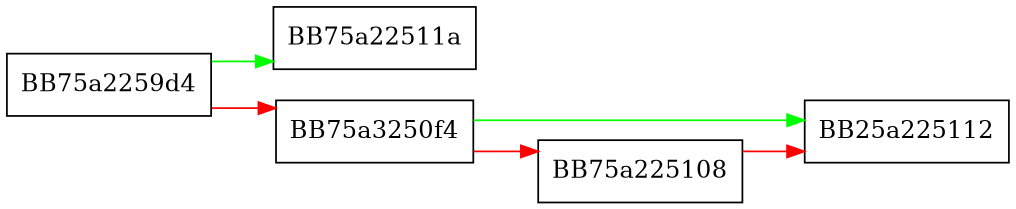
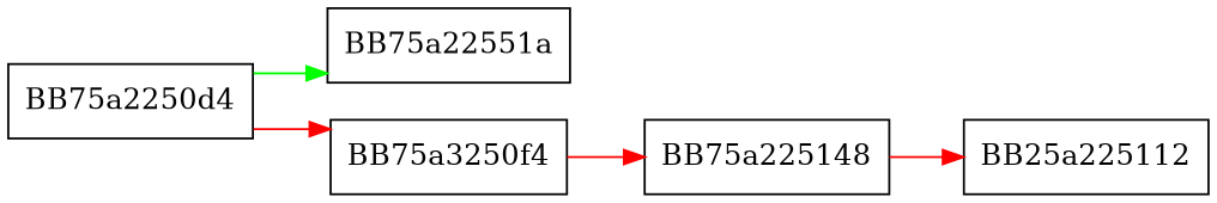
  digraph {
    rankdir=LR
    splines=ortho
    node [shape=box]
    edge [color=red]
-   BB75a2250d4 [label=BB75a2259d4]
-   BB75a22511a
+   BB75a2250d4
+   BB75a22511a [label=BB75a22551a]
    n3 [label=BB75a3250f4]
    n4 [label=BB25a225112]
-   BB75a225108
+   BB75a225108 [label=BB75a225148]
    BB75a2250d4 -> BB75a22511a [color=green]
    BB75a2250d4 -> n3
-   n3 -> n4 [color=green]
    n3 -> BB75a225108
    BB75a225108 -> n4
  }
